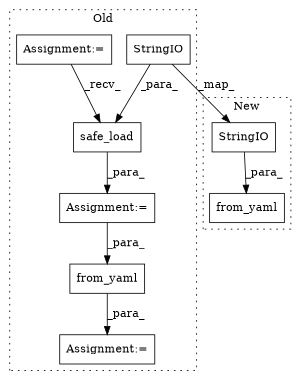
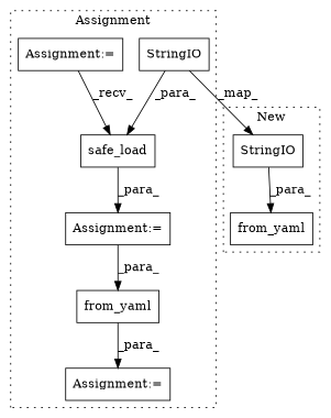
  digraph {
    node [a=32 l="10,1" shape=box]
    n1 [label=safe_load s="1830,1851"]
    n2 [l="9,1" label=StringIO s="1676,1808"]
    n3 [a=7 l=4 label="Assignment:=" s=1618]
    n4 [a=7 l=1 label="Assignment:=" s=1864]
    n5 [a=7 l=1 label="Assignment:=" s=1824]
    n6 [label=from_yaml s="1872,1891"]
    n7 [label=from_yaml s="1475,1621"]
    n8 [l="9,1" label=StringIO s="1488,1620"]
    subgraph cluster_1 {
-     label=Old
+     label=Assignment
      style=dotted
      n1
      n2
      n3
      n4
      n5
      n6
    }
    subgraph cluster_2 {
      label=New
      style=dotted
      n7
      n8
    }
    n1 -> n5 [label=_para_]
    n2 -> n1 [label=_para_]
    n2 -> n8 [label=_map_]
    n3 -> n1 [label=_recv_]
    n5 -> n6 [label=_para_]
    n6 -> n4 [label=_para_]
    n8 -> n7 [label=_para_]
  }
